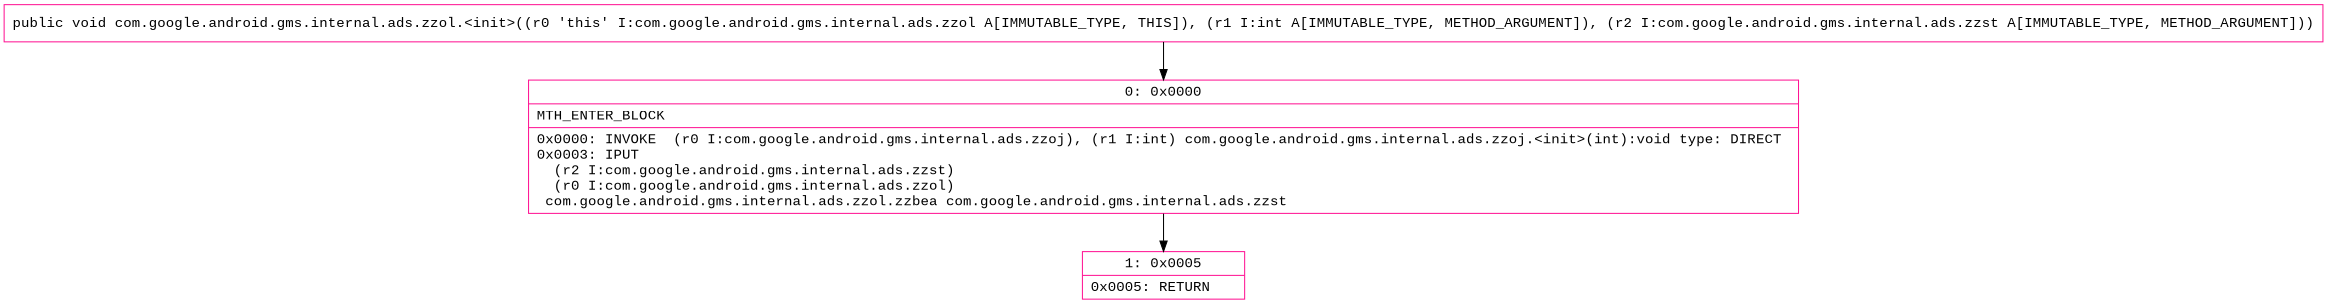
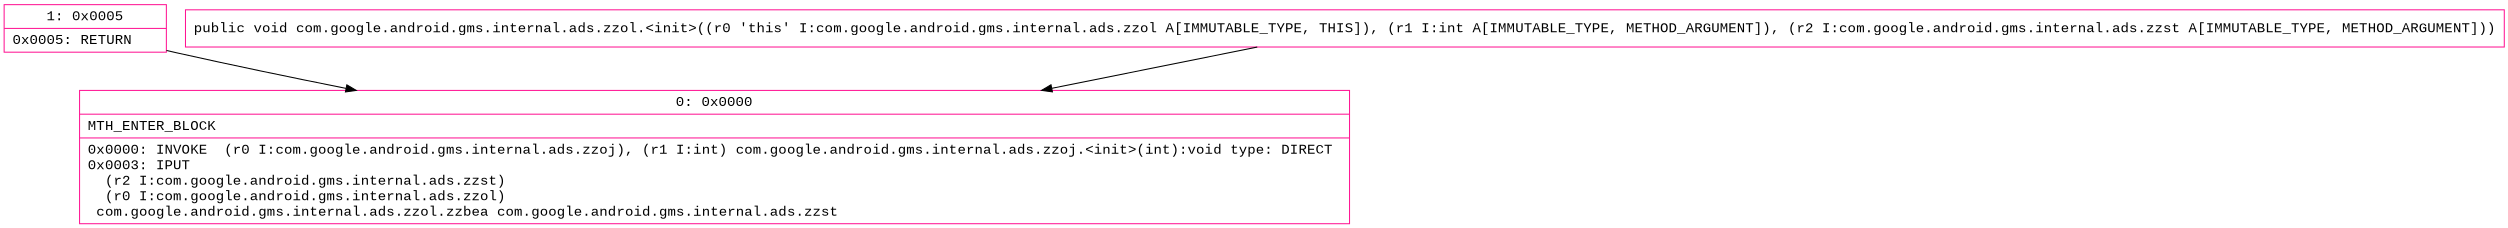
  digraph {
    fontname="Liberation Mono"
    node [shape=record color=deeppink fontname="Liberation Mono"]
    edge [fontname="Liberation Mono"]
    n1 [label="{0\:\ 0x0000|MTH_ENTER_BLOCK\l|0x0000: INVOKE  (r0 I:com.google.android.gms.internal.ads.zzoj), (r1 I:int) com.google.android.gms.internal.ads.zzoj.\<init\>(int):void type: DIRECT \l0x0003: IPUT  \l  (r2 I:com.google.android.gms.internal.ads.zzst)\l  (r0 I:com.google.android.gms.internal.ads.zzol)\l com.google.android.gms.internal.ads.zzol.zzbea com.google.android.gms.internal.ads.zzst \l}"]
    n2 [label="{1\:\ 0x0005|0x0005: RETURN   \l}"]
    n3 [label="{public void com.google.android.gms.internal.ads.zzol.\<init\>((r0 'this' I:com.google.android.gms.internal.ads.zzol A[IMMUTABLE_TYPE, THIS]), (r1 I:int A[IMMUTABLE_TYPE, METHOD_ARGUMENT]), (r2 I:com.google.android.gms.internal.ads.zzst A[IMMUTABLE_TYPE, METHOD_ARGUMENT])) }"]
-   n1 -> n2
+   n2 -> n1
    n3 -> n1
  }
